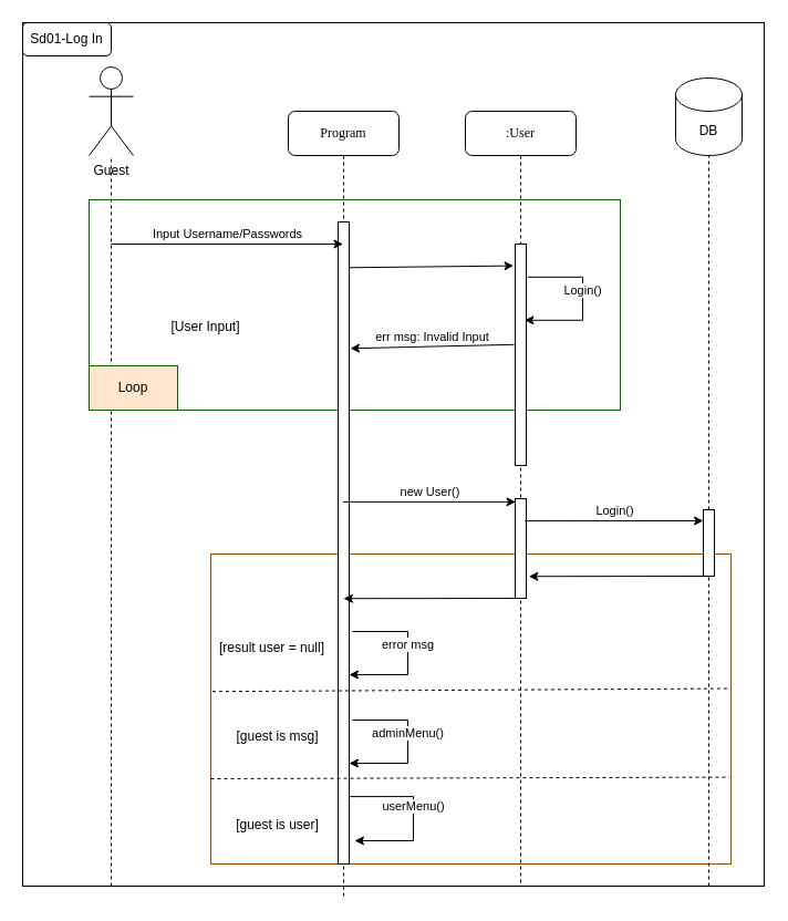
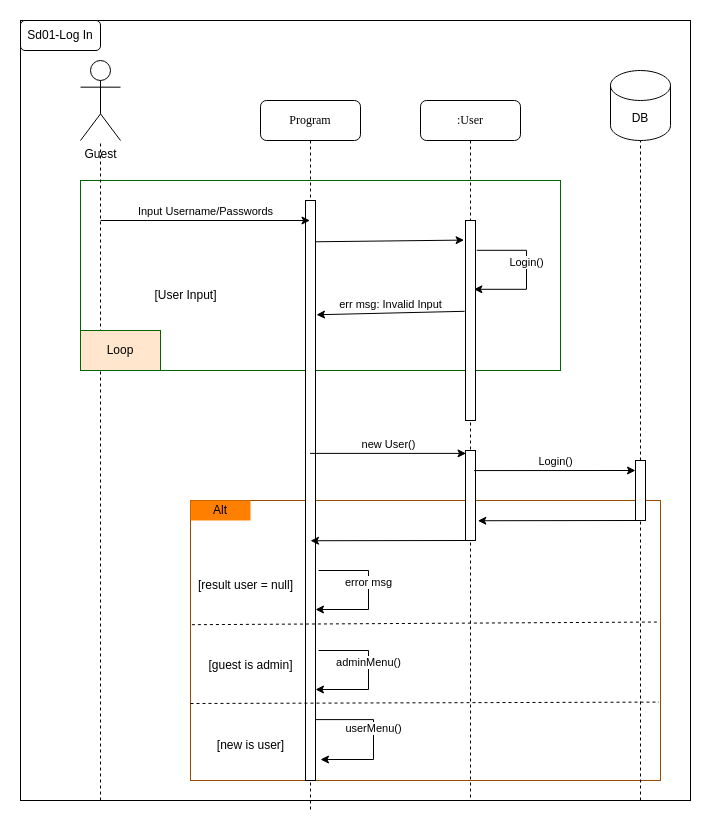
  <mxCell id="0" />
  <mxCell id="1" parent="0" />
  <mxCell id="2" value="" style="rounded=0;whiteSpace=wrap;html=1;fillColor=none;strokeColor=#994C00;" parent="1" vertex="1"><mxGeometry x="190" y="500" width="470" height="280" as="geometry" /></mxCell>
  <mxCell id="3" value="" style="rounded=0;whiteSpace=wrap;html=1;fillColor=none;strokeColor=#006600;" parent="1" vertex="1"><mxGeometry x="80" y="180" width="480" height="190" as="geometry" /></mxCell>
  <mxCell id="4" value="Program" style="shape=umlLifeline;perimeter=lifelinePerimeter;whiteSpace=wrap;html=1;container=1;collapsible=0;recursiveResize=0;outlineConnect=0;rounded=1;shadow=0;comic=0;labelBackgroundColor=none;strokeWidth=1;fontFamily=Verdana;fontSize=12;align=center;" parent="1" vertex="1"><mxGeometry x="260" y="100" width="100" height="710" as="geometry" /></mxCell>
  <mxCell id="5" value="" style="html=1;points=[];perimeter=orthogonalPerimeter;rounded=0;shadow=0;comic=0;labelBackgroundColor=none;strokeWidth=1;fontFamily=Verdana;fontSize=12;align=center;" parent="4" vertex="1"><mxGeometry x="45" y="100" width="10" height="580" as="geometry" /></mxCell>
  <mxCell id="6" value="error msg" style="endArrow=classic;html=1;rounded=0;edgeStyle=orthogonalEdgeStyle;verticalAlign=bottom;exitX=1.128;exitY=0.149;exitDx=0;exitDy=0;exitPerimeter=0;entryX=0.84;entryY=0.344;entryDx=0;entryDy=0;entryPerimeter=0;" parent="4" edge="1"><mxGeometry width="50" height="50" relative="1" as="geometry"><mxPoint x="58" y="470" as="sourcePoint" /><mxPoint x="55" y="509" as="targetPoint" /><Array as="points"><mxPoint x="108" y="470" /><mxPoint x="108" y="509" /></Array></mxGeometry></mxCell>
  <mxCell id="7" value="adminMenu()" style="endArrow=classic;html=1;rounded=0;edgeStyle=orthogonalEdgeStyle;verticalAlign=bottom;exitX=1.128;exitY=0.149;exitDx=0;exitDy=0;exitPerimeter=0;entryX=0.84;entryY=0.344;entryDx=0;entryDy=0;entryPerimeter=0;" parent="4" edge="1"><mxGeometry width="50" height="50" relative="1" as="geometry"><mxPoint x="58" y="550" as="sourcePoint" /><mxPoint x="55" y="589" as="targetPoint" /><Array as="points"><mxPoint x="108" y="550" /><mxPoint x="108" y="589" /></Array></mxGeometry></mxCell>
  <mxCell id="8" value="[result user = null]" style="text;html=1;align=center;verticalAlign=middle;resizable=0;points=[];autosize=1;strokeColor=none;fillColor=none;" parent="4" vertex="1"><mxGeometry x="-75" y="470" width="120" height="30" as="geometry" /></mxCell>
  <mxCell id="9" value=":User" style="shape=umlLifeline;perimeter=lifelinePerimeter;whiteSpace=wrap;html=1;container=1;collapsible=0;recursiveResize=0;outlineConnect=0;rounded=1;shadow=0;comic=0;labelBackgroundColor=none;strokeWidth=1;fontFamily=Verdana;fontSize=12;align=center;" parent="1" vertex="1"><mxGeometry x="420" y="100" width="100" height="700" as="geometry" /></mxCell>
  <mxCell id="10" value="" style="html=1;points=[];perimeter=orthogonalPerimeter;rounded=0;shadow=0;comic=0;labelBackgroundColor=none;strokeWidth=1;fontFamily=Verdana;fontSize=12;align=center;" parent="9" vertex="1"><mxGeometry x="45" y="120" width="10" height="200" as="geometry" /></mxCell>
  <mxCell id="11" value="" style="endArrow=classic;html=1;rounded=0;exitX=1.14;exitY=0.096;exitDx=0;exitDy=0;exitPerimeter=0;entryX=-0.14;entryY=0.098;entryDx=0;entryDy=0;entryPerimeter=0;" parent="9" target="10" edge="1"><mxGeometry width="50" height="50" relative="1" as="geometry"><mxPoint x="-105.0" y="141.28" as="sourcePoint" /><mxPoint x="40" y="140" as="targetPoint" /></mxGeometry></mxCell>
  <mxCell id="12" value="Login()" style="endArrow=classic;html=1;rounded=0;edgeStyle=orthogonalEdgeStyle;verticalAlign=bottom;exitX=1.128;exitY=0.149;exitDx=0;exitDy=0;exitPerimeter=0;entryX=0.84;entryY=0.344;entryDx=0;entryDy=0;entryPerimeter=0;" parent="9" source="10" target="10" edge="1"><mxGeometry width="50" height="50" relative="1" as="geometry"><mxPoint x="60" y="150" as="sourcePoint" /><mxPoint x="45" y="187.6" as="targetPoint" /><Array as="points"><mxPoint x="106" y="150" /><mxPoint x="106" y="189" /></Array></mxGeometry></mxCell>
  <mxCell id="13" value="" style="html=1;points=[];perimeter=orthogonalPerimeter;rounded=0;shadow=0;comic=0;labelBackgroundColor=none;strokeWidth=1;fontFamily=Verdana;fontSize=12;align=center;" parent="9" vertex="1"><mxGeometry x="45" y="350" width="10" height="90" as="geometry" /></mxCell>
  <mxCell id="14" value="Guest" style="shape=umlActor;verticalLabelPosition=bottom;verticalAlign=top;html=1;outlineConnect=0;" parent="1" vertex="1"><mxGeometry x="80" y="60" width="40" height="80" as="geometry" /></mxCell>
  <mxCell id="15" value="" style="endArrow=none;dashed=1;html=1;rounded=0;" parent="1" target="14" edge="1"><mxGeometry width="50" height="50" relative="1" as="geometry"><mxPoint x="100" y="800" as="sourcePoint" /><mxPoint x="510" y="290" as="targetPoint" /></mxGeometry></mxCell>
  <mxCell id="16" value="DB" style="shape=cylinder3;whiteSpace=wrap;html=1;boundedLbl=1;backgroundOutline=1;size=15;" parent="1" vertex="1"><mxGeometry x="610" y="70" width="60" height="70" as="geometry" /></mxCell>
  <mxCell id="17" value="" style="endArrow=none;dashed=1;html=1;rounded=0;entryX=0.5;entryY=1;entryDx=0;entryDy=0;entryPerimeter=0;" parent="1" source="24" target="16" edge="1"><mxGeometry width="50" height="50" relative="1" as="geometry"><mxPoint x="640" y="670" as="sourcePoint" /><mxPoint x="680" y="310" as="targetPoint" /></mxGeometry></mxCell>
  <mxCell id="18" value="Input Username/Passwords" style="endArrow=classic;html=1;rounded=0;verticalAlign=bottom;" parent="1" target="4" edge="1"><mxGeometry width="50" height="50" relative="1" as="geometry"><mxPoint x="100" y="220" as="sourcePoint" /><mxPoint x="320" y="210" as="targetPoint" /></mxGeometry></mxCell>
  <mxCell id="19" value="err msg: Invalid Input" style="endArrow=classic;html=1;rounded=0;exitX=-0.088;exitY=0.454;exitDx=0;exitDy=0;exitPerimeter=0;verticalAlign=bottom;entryX=1.1;entryY=0.197;entryDx=0;entryDy=0;entryPerimeter=0;" parent="1" source="10" target="5" edge="1"><mxGeometry width="50" height="50" relative="1" as="geometry"><mxPoint x="450" y="311" as="sourcePoint" /><mxPoint x="320" y="330" as="targetPoint" /></mxGeometry></mxCell>
  <mxCell id="20" value="Loop" style="rounded=0;whiteSpace=wrap;html=1;fillColor=#ffe6cc;strokeColor=#006600;" parent="1" vertex="1"><mxGeometry x="80" y="330" width="80" height="40" as="geometry" /></mxCell>
  <mxCell id="21" value="[User Input]" style="text;html=1;align=center;verticalAlign=middle;resizable=0;points=[];autosize=1;strokeColor=none;fillColor=none;" parent="1" vertex="1"><mxGeometry x="140" y="280" width="90" height="30" as="geometry" /></mxCell>
  <mxCell id="22" value="new User()" style="endArrow=classic;html=1;rounded=0;verticalAlign=bottom;entryX=0.053;entryY=0.032;entryDx=0;entryDy=0;entryPerimeter=0;" parent="1" source="4" target="13" edge="1"><mxGeometry width="50" height="50" relative="1" as="geometry"><mxPoint x="320" y="450" as="sourcePoint" /><mxPoint x="465" y="450" as="targetPoint" /></mxGeometry></mxCell>
  <mxCell id="23" value="" style="endArrow=none;dashed=1;html=1;rounded=0;entryX=0.5;entryY=1;entryDx=0;entryDy=0;entryPerimeter=0;" parent="1" target="24" edge="1"><mxGeometry width="50" height="50" relative="1" as="geometry"><mxPoint x="640" y="800" as="sourcePoint" /><mxPoint x="640" y="140" as="targetPoint" /></mxGeometry></mxCell>
  <mxCell id="24" value="" style="html=1;points=[];perimeter=orthogonalPerimeter;rounded=0;shadow=0;comic=0;labelBackgroundColor=none;strokeWidth=1;fontFamily=Verdana;fontSize=12;align=center;" parent="1" vertex="1"><mxGeometry x="635" y="460" width="10" height="60" as="geometry" /></mxCell>
  <mxCell id="25" value="Login()" style="endArrow=classic;html=1;rounded=0;entryX=-0.367;entryY=0.09;entryDx=0;entryDy=0;entryPerimeter=0;exitX=0.5;exitY=0.193;exitDx=0;exitDy=0;exitPerimeter=0;verticalAlign=bottom;" parent="1" edge="1"><mxGeometry width="50" height="50" relative="1" as="geometry"><mxPoint x="473.67" y="470.08" as="sourcePoint" /><mxPoint x="635" y="470" as="targetPoint" /></mxGeometry></mxCell>
  <mxCell id="26" value="" style="endArrow=classic;html=1;rounded=0;exitX=0;exitY=0.65;exitDx=0;exitDy=0;exitPerimeter=0;entryX=1.233;entryY=0.614;entryDx=0;entryDy=0;entryPerimeter=0;" parent="1" edge="1"><mxGeometry width="50" height="50" relative="1" as="geometry"><mxPoint x="635" y="520" as="sourcePoint" /><mxPoint x="477.33" y="520.24" as="targetPoint" /></mxGeometry></mxCell>
+ <mxCell id="27" value="Alt" style="rounded=0;whiteSpace=wrap;html=1;fillColor=#FF8000;strokeColor=none;" parent="1" vertex="1"><mxGeometry x="190" y="500" width="60" height="20" as="geometry" /></mxCell>
  <mxCell id="28" value="" style="endArrow=none;dashed=1;html=1;rounded=0;exitX=0.004;exitY=0.408;exitDx=0;exitDy=0;exitPerimeter=0;entryX=0.997;entryY=0.434;entryDx=0;entryDy=0;entryPerimeter=0;" parent="1" target="2" edge="1"><mxGeometry width="50" height="50" relative="1" as="geometry"><mxPoint x="191.41" y="624.2" as="sourcePoint" /><mxPoint x="660" y="620" as="targetPoint" /></mxGeometry></mxCell>
  <mxCell id="29" value="" style="endArrow=classic;html=1;rounded=0;exitX=0;exitY=0.65;exitDx=0;exitDy=0;exitPerimeter=0;entryX=1.233;entryY=0.614;entryDx=0;entryDy=0;entryPerimeter=0;" parent="1" edge="1"><mxGeometry width="50" height="50" relative="1" as="geometry"><mxPoint x="467.67" y="540" as="sourcePoint" /><mxPoint x="310" y="540.24" as="targetPoint" /></mxGeometry></mxCell>
  <mxCell id="30" value="" style="endArrow=none;dashed=1;html=1;rounded=0;exitX=0.004;exitY=0.408;exitDx=0;exitDy=0;exitPerimeter=0;entryX=0.997;entryY=0.72;entryDx=0;entryDy=0;entryPerimeter=0;" parent="1" target="2" edge="1"><mxGeometry width="50" height="50" relative="1" as="geometry"><mxPoint x="190" y="703" as="sourcePoint" /><mxPoint x="658" y="700" as="targetPoint" /></mxGeometry></mxCell>
  <mxCell id="31" value="userMenu()" style="endArrow=classic;html=1;rounded=0;edgeStyle=orthogonalEdgeStyle;verticalAlign=bottom;exitX=0.948;exitY=0.895;exitDx=0;exitDy=0;exitPerimeter=0;entryX=0.84;entryY=0.344;entryDx=0;entryDy=0;entryPerimeter=0;" parent="1" source="5" edge="1"><mxGeometry width="50" height="50" relative="1" as="geometry"><mxPoint x="323" y="720" as="sourcePoint" /><mxPoint x="320" y="759" as="targetPoint" /><Array as="points"><mxPoint x="373" y="719" /><mxPoint x="373" y="759" /></Array></mxGeometry></mxCell>
- <mxCell id="32" value="[guest is msg]" style="text;html=1;align=center;verticalAlign=middle;resizable=0;points=[];autosize=1;strokeColor=none;fillColor=none;" parent="1" vertex="1"><mxGeometry x="195" y="650" width="110" height="30" as="geometry" /></mxCell>
- <mxCell id="33" value="[guest is user]" style="text;html=1;align=center;verticalAlign=middle;resizable=0;points=[];autosize=1;strokeColor=none;fillColor=none;" parent="1" vertex="1"><mxGeometry x="200" y="730" width="100" height="30" as="geometry" /></mxCell>
+ <mxCell id="32" value="[guest is admin]" style="text;html=1;align=center;verticalAlign=middle;resizable=0;points=[];autosize=1;strokeColor=none;fillColor=none;" parent="1" vertex="1"><mxGeometry x="195" y="650" width="110" height="30" as="geometry" /></mxCell>
+ <mxCell id="33" value="[new is user]" style="text;html=1;align=center;verticalAlign=middle;resizable=0;points=[];autosize=1;strokeColor=none;fillColor=none;" parent="1" vertex="1"><mxGeometry x="200" y="730" width="100" height="30" as="geometry" /></mxCell>
  <mxCell id="34" value="" style="rounded=0;whiteSpace=wrap;html=1;fillColor=none;" parent="1" vertex="1"><mxGeometry width="670" height="780" as="geometry" x="20" y="20" /></mxCell>
  <mxCell id="35" value="Sd01-Log In" style="rounded=1;whiteSpace=wrap;html=1;" parent="1" vertex="1"><mxGeometry width="80" height="30" as="geometry" x="20" y="20" /></mxCell>
